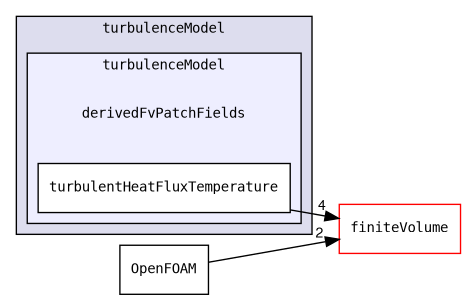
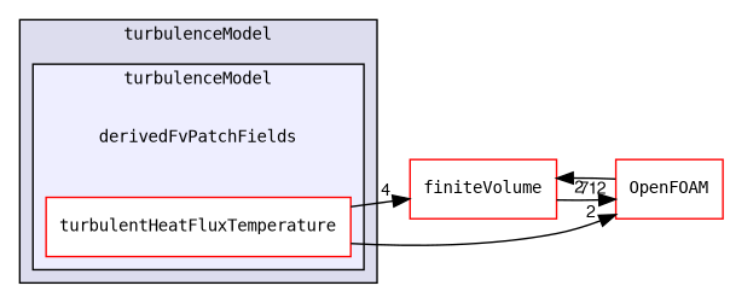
  digraph {
    compound=true
    rankdir=LR
    fontname="DejaVu Sans Mono"
    node [fontname="DejaVu Sans Mono" fontsize=10 shape=box color=red]
    edge [headlabel=2 labeldistance=1.5 labelfontname=FreeSans labelfontsize=10 fontname="DejaVu Sans Mono"]
    n1 [label=derivedFvPatchFields shape=plaintext color=""]
-   n2 [color=black fillcolor=white label=turbulentHeatFluxTemperature style=filled]
+   n2 [fillcolor=white label=turbulentHeatFluxTemperature style=filled]
    n3 [label=finiteVolume]
-   n4 [color=black label=OpenFOAM]
+   n4 [label=OpenFOAM]
    subgraph cluster_1 {
      bgcolor="#ddddee"
      fontsize=10
      label=turbulenceModel
      pencolor=black
      subgraph cluster_2 {
        bgcolor="#eeeeff"
        fontsize=10
        pencolor=black
        n1
        n2
      }
    }
    n2 -> n3 [headlabel=4]
+   n2 -> n4
+   n3 -> n4 [headlabel=712]
    n4 -> n3
  }
